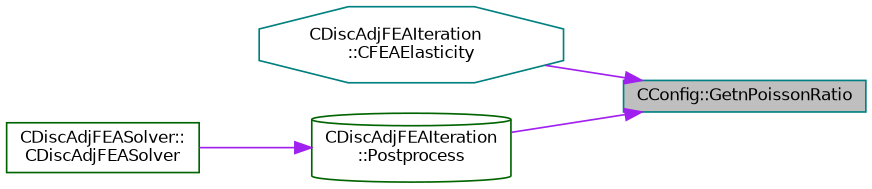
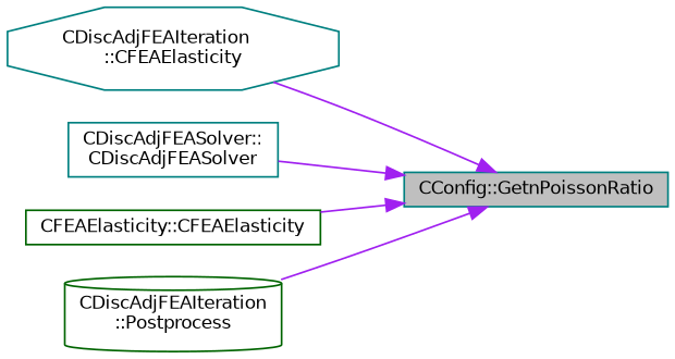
  digraph {
    rankdir=RL
    node [color=darkgreen fillcolor=white fontname=Helvetica fontsize=10 shape=box style=filled]
    edge [color=purple dir=back fontname=Helvetica fontsize=10 labelfontname=Helvetica labelfontsize=10 style=solid]
    n1 [color=teal fillcolor=grey75 fontcolor=black height=0.2 label="CConfig::GetnPoissonRatio" width=0.4]
    n2 [color=teal height=0.2 label="CDiscAdjFEAIteration\l::CFEAElasticity" shape=octagon width=0.4]
-   n3 [height=0.2 label="CDiscAdjFEASolver::\lCDiscAdjFEASolver" width=0.4]
+   n3 [color=teal height=0.2 label="CDiscAdjFEASolver::\lCDiscAdjFEASolver" width=0.4]
+   n4 [height=0.2 label="CFEAElasticity::CFEAElasticity" width=0.4]
    n5 [height=0.2 label="CDiscAdjFEAIteration\l::Postprocess" shape=cylinder width=0.4]
    n1 -> n2
-   n5 -> n3
+   n1 -> n3
+   n1 -> n4
    n1 -> n5
  }
